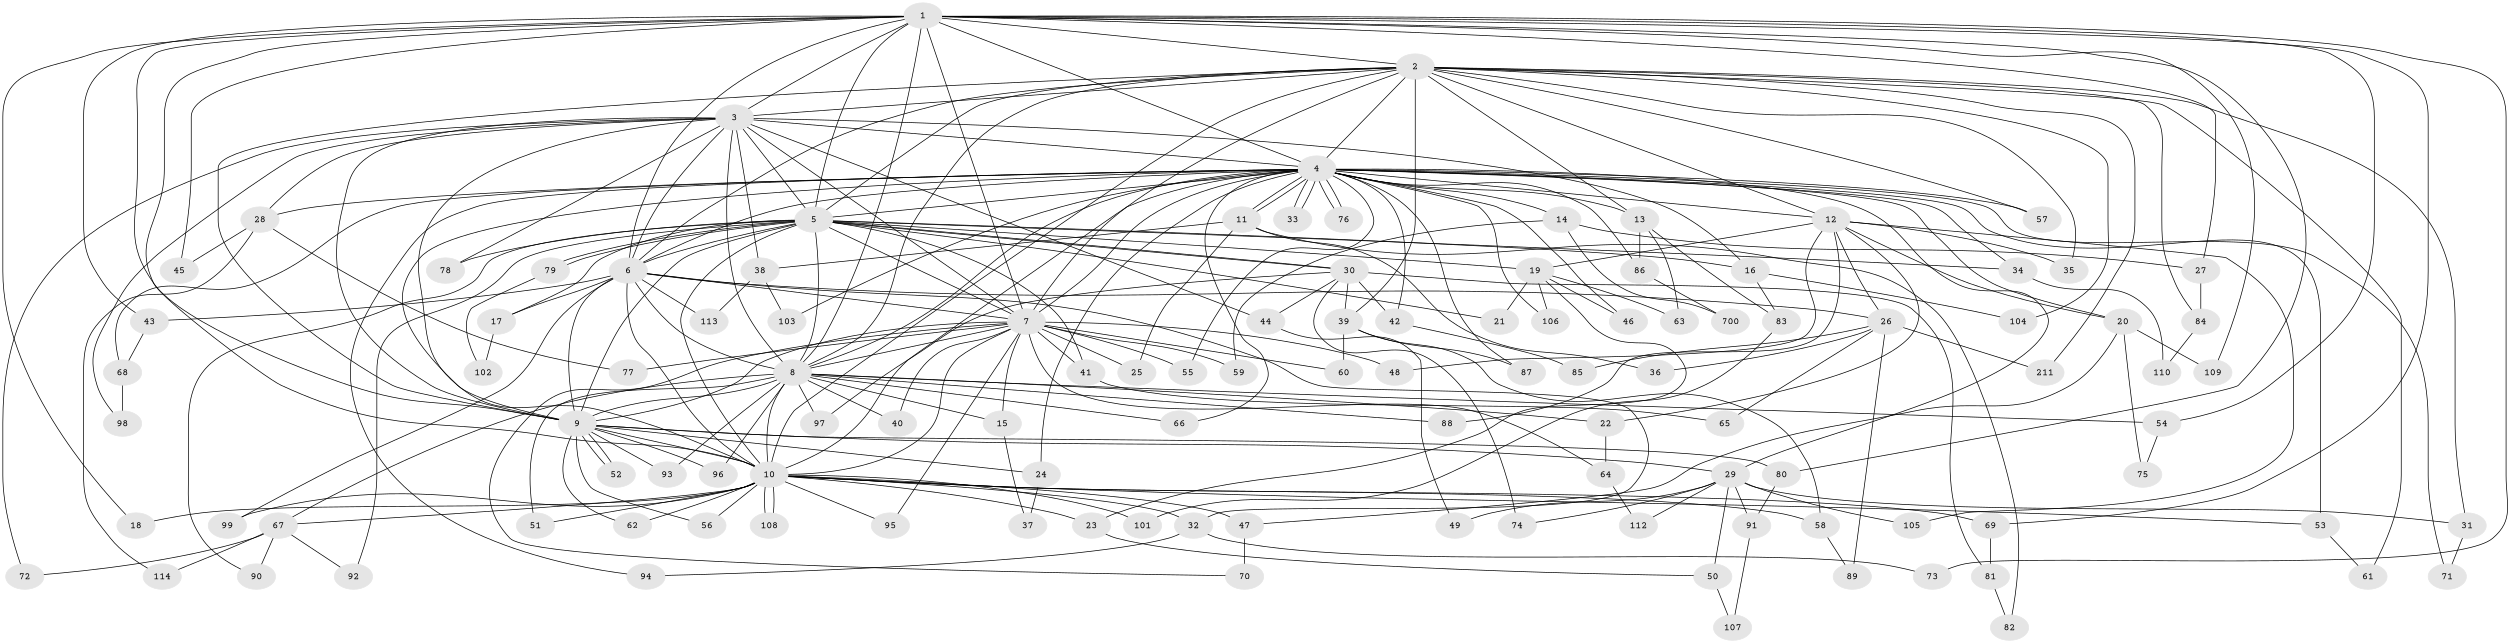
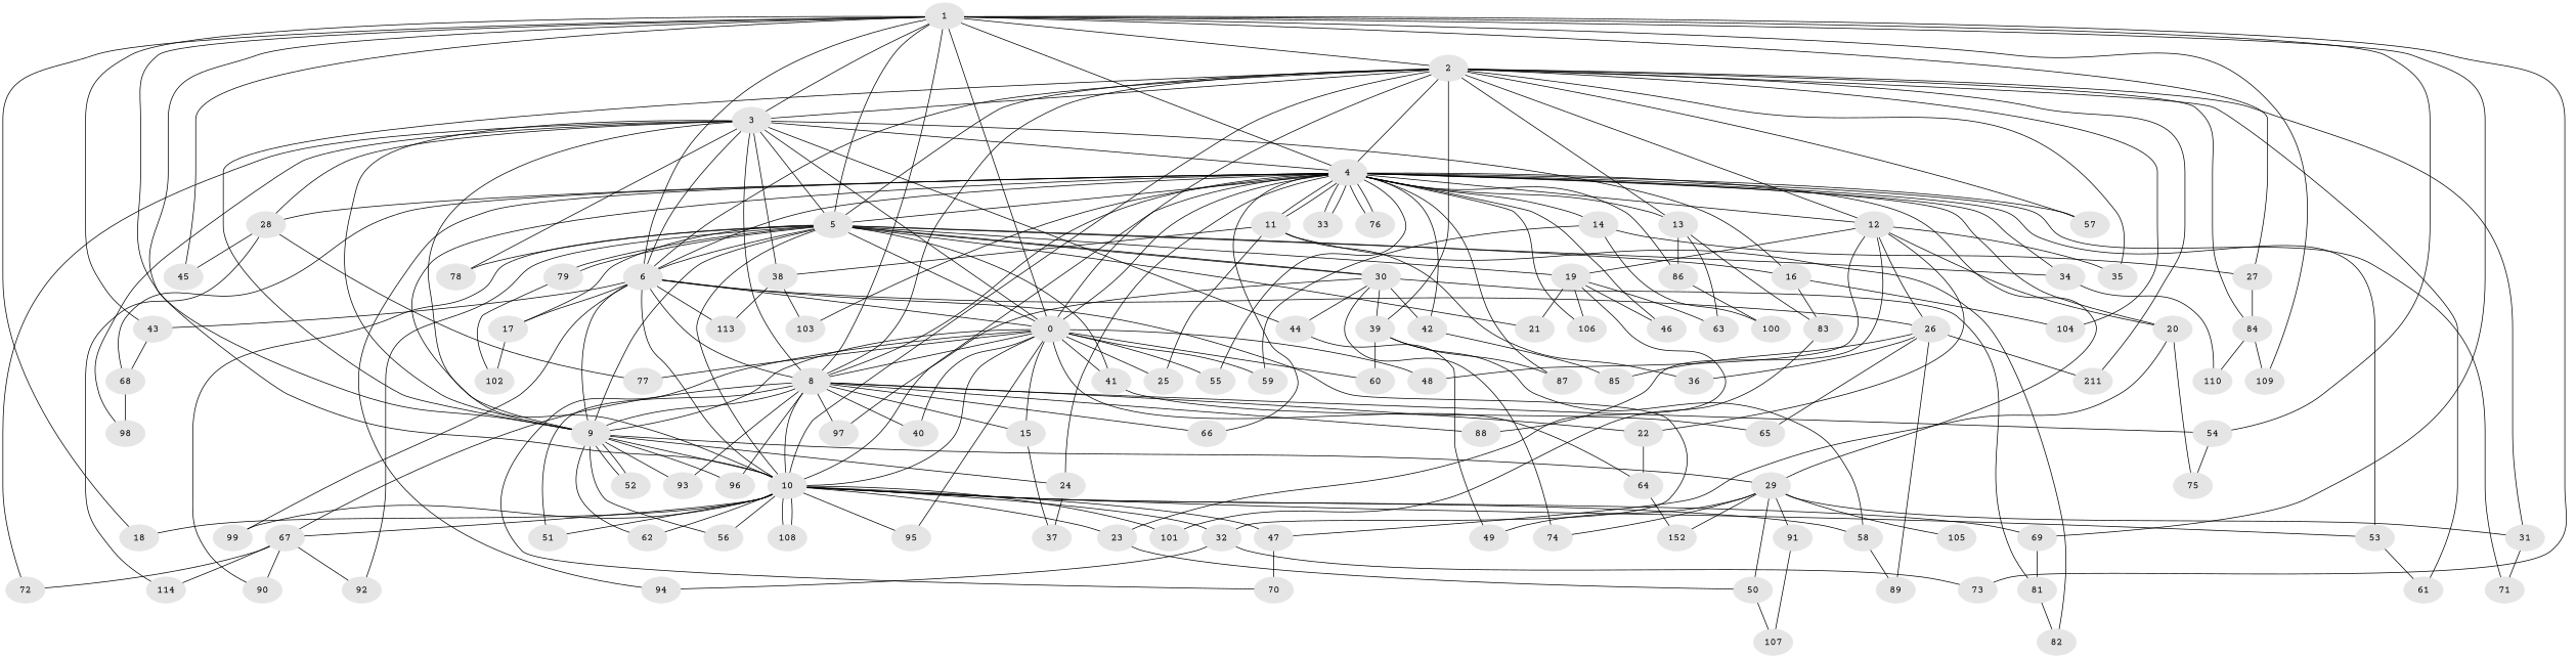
  graph {
    fontname="Courier Prime"
    node [color=gray90 fontname="Courier Prime" style=filled]
    edge [fontname="Courier Prime"]
    1
    2
    3
    4
    5
    6
-   7
+   7 [label=0]
    8
    9
    10
    18
    27
    43
    45
    54
    69
    73
-   80
    109
    12
    13
    31
    35
    39
    57
    61
    84
    104
    n29 [label=211]
    16
    28
    38
    44
    72
    78
    98
    14
    11
    20
    24
    29
    33
    34
    42
    46
    53
    55
    66
    68
    71
    76
    86
    87
    94
    103
    106
    17
    19
    21
    30
    41
    79
    90
    92
    26
    32
    99
    113
    15
    25
    40
    48
    59
    60
    64
    70
    77
    95
    22
    51
    67
    88
    93
    96
    97
    52
    56
    62
    23
    47
    58
    101
    108
-   100 [label=700]
+   100
    75
    81
    91
    105
    63
    83
    110
    114
    49
    36
    82
    37
    50
    74
-   112
+   112 [label=152]
    85
    102
    65
    89
    107
    1 -- 2
    1 -- 3
    1 -- 4
    1 -- 5
    1 -- 6
    1 -- 7
    1 -- 8
    1 -- 9
    1 -- 10
    1 -- 18
    1 -- 27
    1 -- 43
    1 -- 45
    1 -- 54
    1 -- 69
    1 -- 73
-   1 -- 80
    1 -- 109
    2 -- 3
    2 -- 4
    2 -- 5
    2 -- 6
    2 -- 7
    2 -- 8
    2 -- 9
    2 -- 10
    2 -- 12
    2 -- 13
    2 -- 31
    2 -- 35
    2 -- 39
    2 -- 57
    2 -- 61
    2 -- 84
    2 -- 104
    2 -- n29
    3 -- 4
    3 -- 5
    3 -- 6
    3 -- 7
    3 -- 8
    3 -- 9
    3 -- 10
    3 -- 16
    3 -- 28
    3 -- 38
    3 -- 44
    3 -- 72
    3 -- 78
    3 -- 98
    4 -- 5
    4 -- 6
    4 -- 7
    4 -- 8
    4 -- 9
    4 -- 10
    4 -- 12
    4 -- 13
    4 -- 57
    4 -- 28
    4 -- 14
    4 -- 11
    4 -- 11
    4 -- 20
    4 -- 24
    4 -- 29
    4 -- 33
    4 -- 33
    4 -- 34
    4 -- 42
    4 -- 46
    4 -- 53
    4 -- 55
    4 -- 66
    4 -- 68
    4 -- 71
    4 -- 76
    4 -- 76
    4 -- 86
    4 -- 87
    4 -- 94
    4 -- 103
    4 -- 106
    5 -- 6
    5 -- 7
-   5 -- 8
    5 -- 9
    5 -- 10
    5 -- 16
    5 -- 78
    5 -- 34
    5 -- 17
    5 -- 19
    5 -- 21
    5 -- 30
    5 -- 30
    5 -- 41
    5 -- 79
    5 -- 79
    5 -- 90
    5 -- 92
    6 -- 7
    6 -- 8
    6 -- 9
    6 -- 10
    6 -- 43
    6 -- 17
    6 -- 26
    6 -- 32
    6 -- 99
    6 -- 113
    7 -- 8
    7 -- 9
    7 -- 10
    7 -- 55
    7 -- 41
    7 -- 15
    7 -- 25
    7 -- 40
    7 -- 48
    7 -- 59
    7 -- 60
    7 -- 64
    7 -- 70
    7 -- 77
    7 -- 95
    8 -- 9
    8 -- 10
    8 -- 54
    8 -- 66
    8 -- 15
    8 -- 40
    8 -- 22
    8 -- 51
    8 -- 67
    8 -- 88
    8 -- 93
    8 -- 96
    8 -- 97
    9 -- 10
-   9 -- 80
    9 -- 24
    9 -- 29
    9 -- 93
    9 -- 96
    9 -- 52
    9 -- 52
    9 -- 56
    9 -- 62
    10 -- 18
    10 -- 69
    10 -- 53
    10 -- 32
    10 -- 99
    10 -- 95
    10 -- 51
    10 -- 67
    10 -- 56
    10 -- 62
    10 -- 23
    10 -- 47
    10 -- 58
    10 -- 101
    10 -- 108
    10 -- 108
    27 -- 84
    43 -- 68
    54 -- 75
    69 -- 81
-   80 -- 91
    12 -- 35
    12 -- 20
    12 -- 19
    12 -- 26
    12 -- 48
    12 -- 22
    12 -- 88
-   12 -- 105
    13 -- 86
    13 -- 63
    13 -- 83
    31 -- 71
    39 -- 87
    39 -- 60
    39 -- 58
    84 -- 110
    16 -- 104
    16 -- 83
    28 -- 45
    28 -- 77
    28 -- 114
    38 -- 103
    38 -- 113
    44 -- 49
    14 -- 27
    14 -- 59
    14 -- 100
    11 -- 38
    11 -- 25
    11 -- 36
    11 -- 82
-   20 -- 109
+   84 -- 109
    20 -- 47
    20 -- 75
    24 -- 37
    29 -- 31
    29 -- 91
    29 -- 105
    29 -- 49
    29 -- 50
    29 -- 74
    29 -- 112
    34 -- 110
    42 -- 85
    53 -- 61
    68 -- 98
    86 -- 100
    17 -- 102
    19 -- 46
    19 -- 106
    19 -- 21
    19 -- 23
    19 -- 63
    30 -- 39
    30 -- 44
    30 -- 42
    30 -- 97
    30 -- 81
    30 -- 74
    41 -- 65
    79 -- 102
    26 -- n29
    26 -- 36
    26 -- 85
    26 -- 65
    26 -- 89
    32 -- 73
    32 -- 94
    15 -- 37
    64 -- 112
    22 -- 64
    67 -- 72
    67 -- 90
    67 -- 92
    67 -- 114
    23 -- 50
    47 -- 70
    58 -- 89
    81 -- 82
    91 -- 107
    83 -- 101
    50 -- 107
  }
